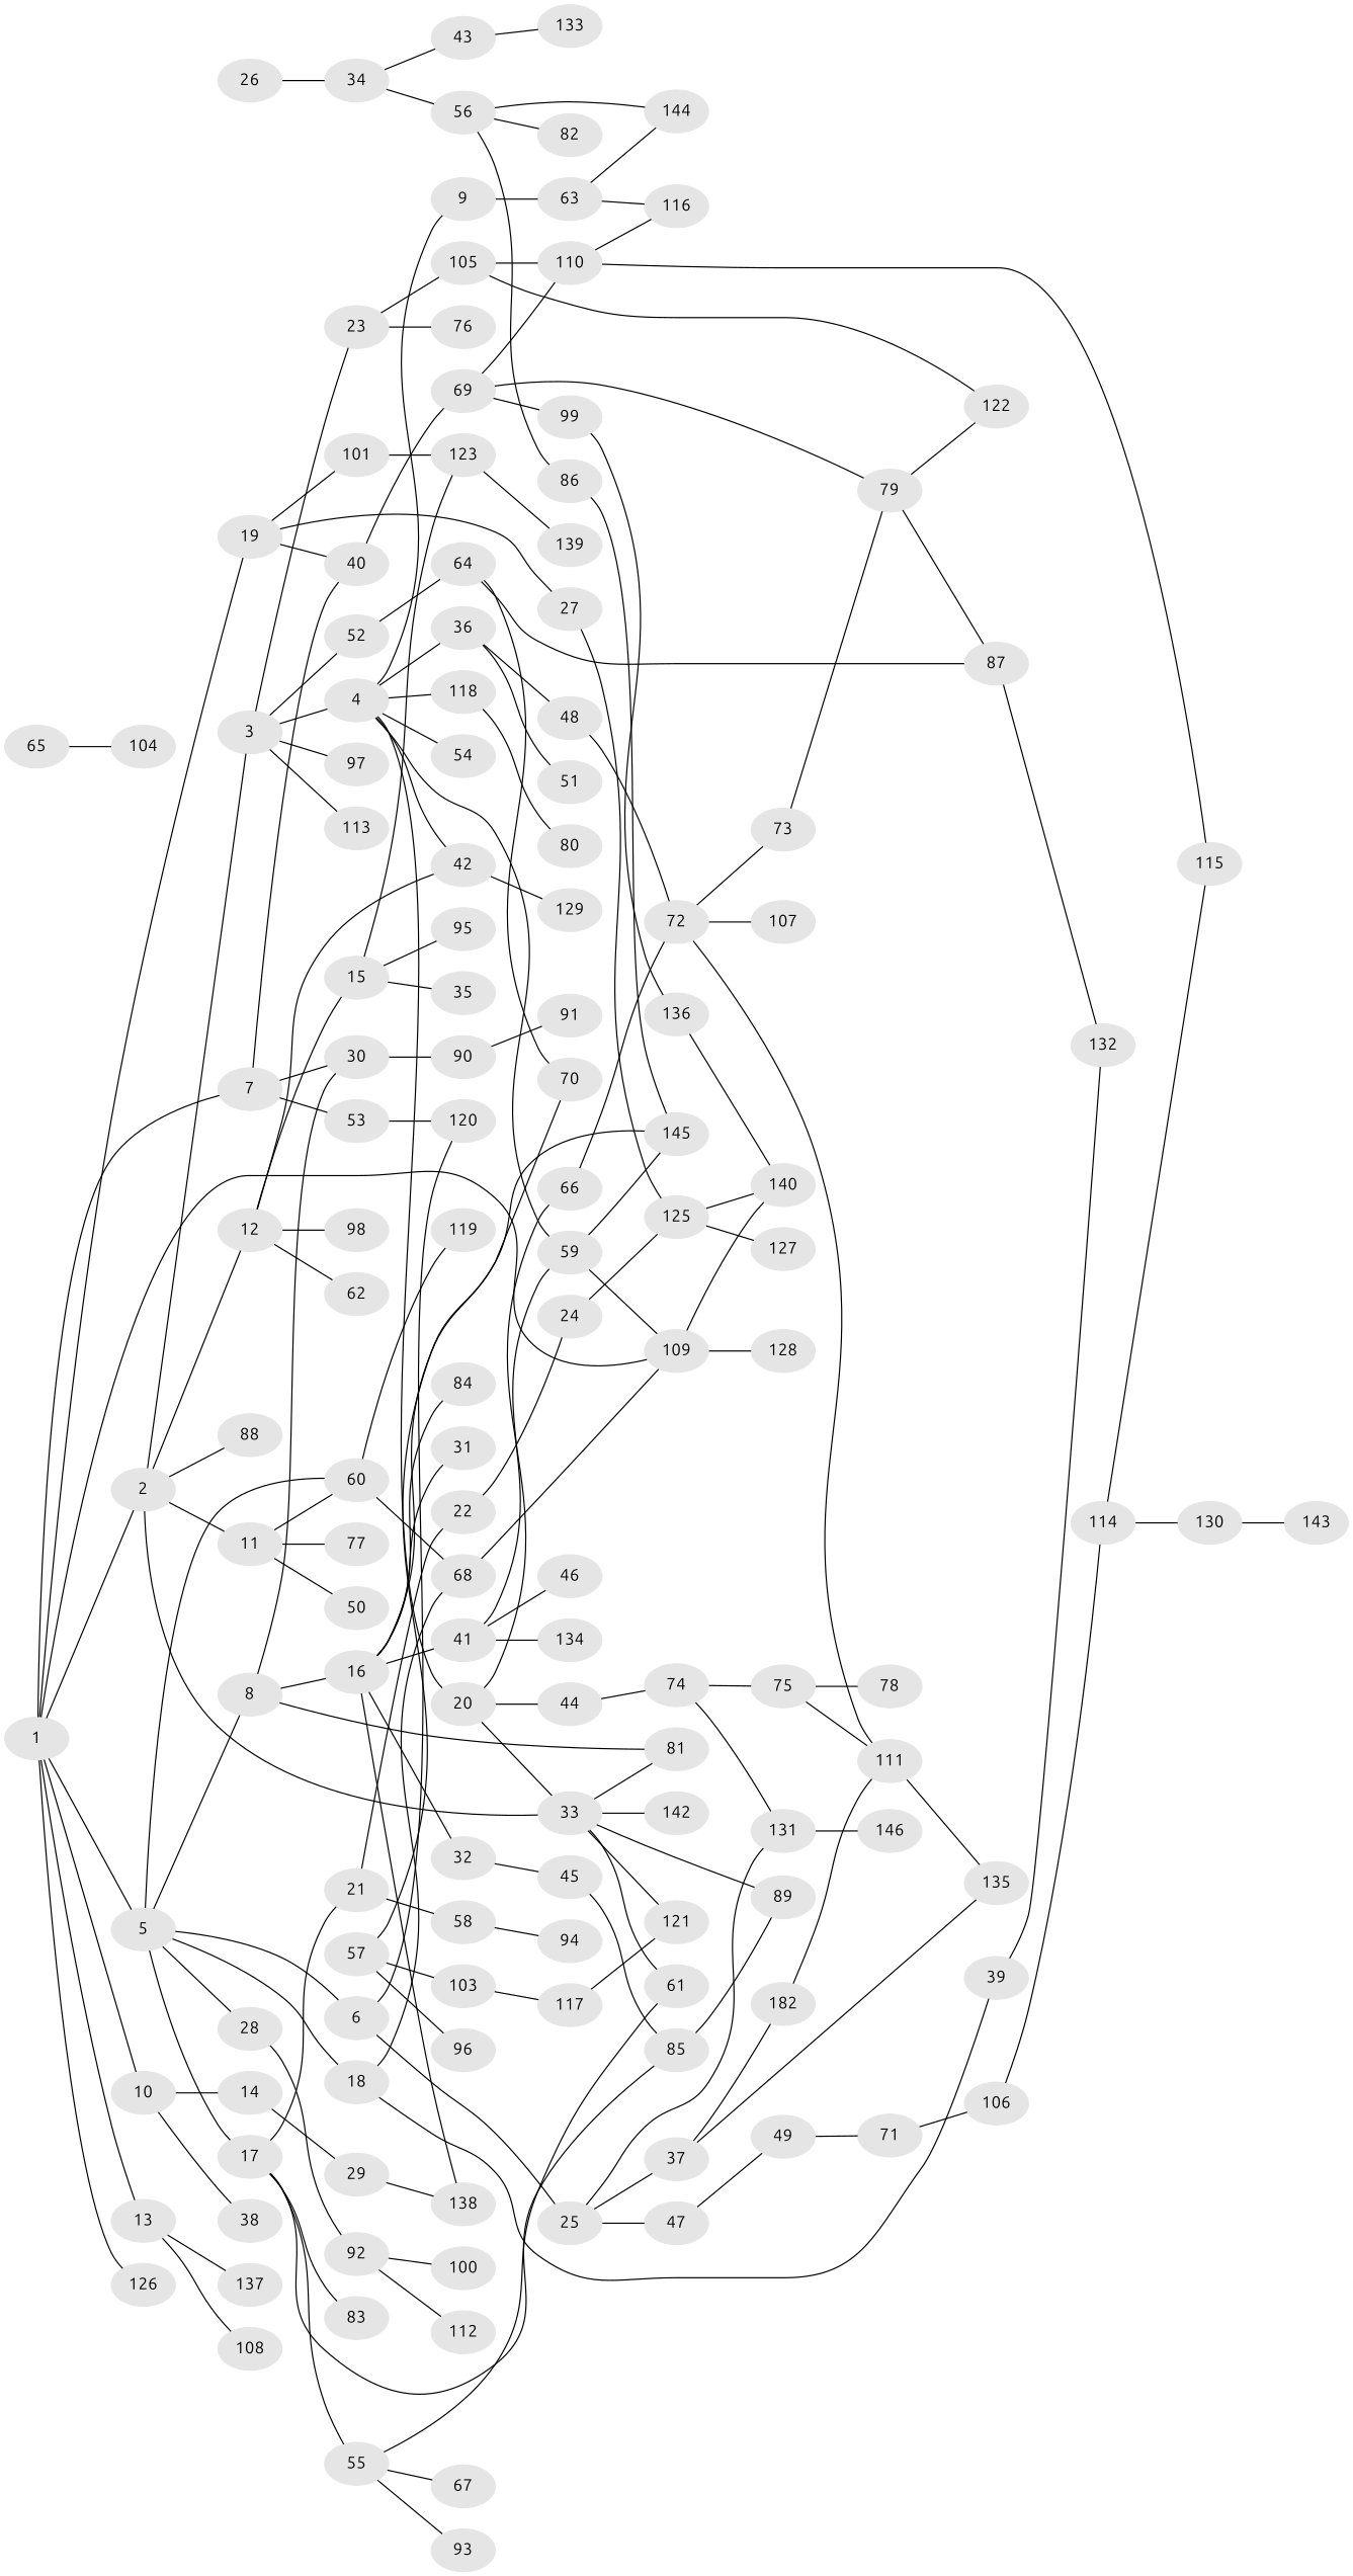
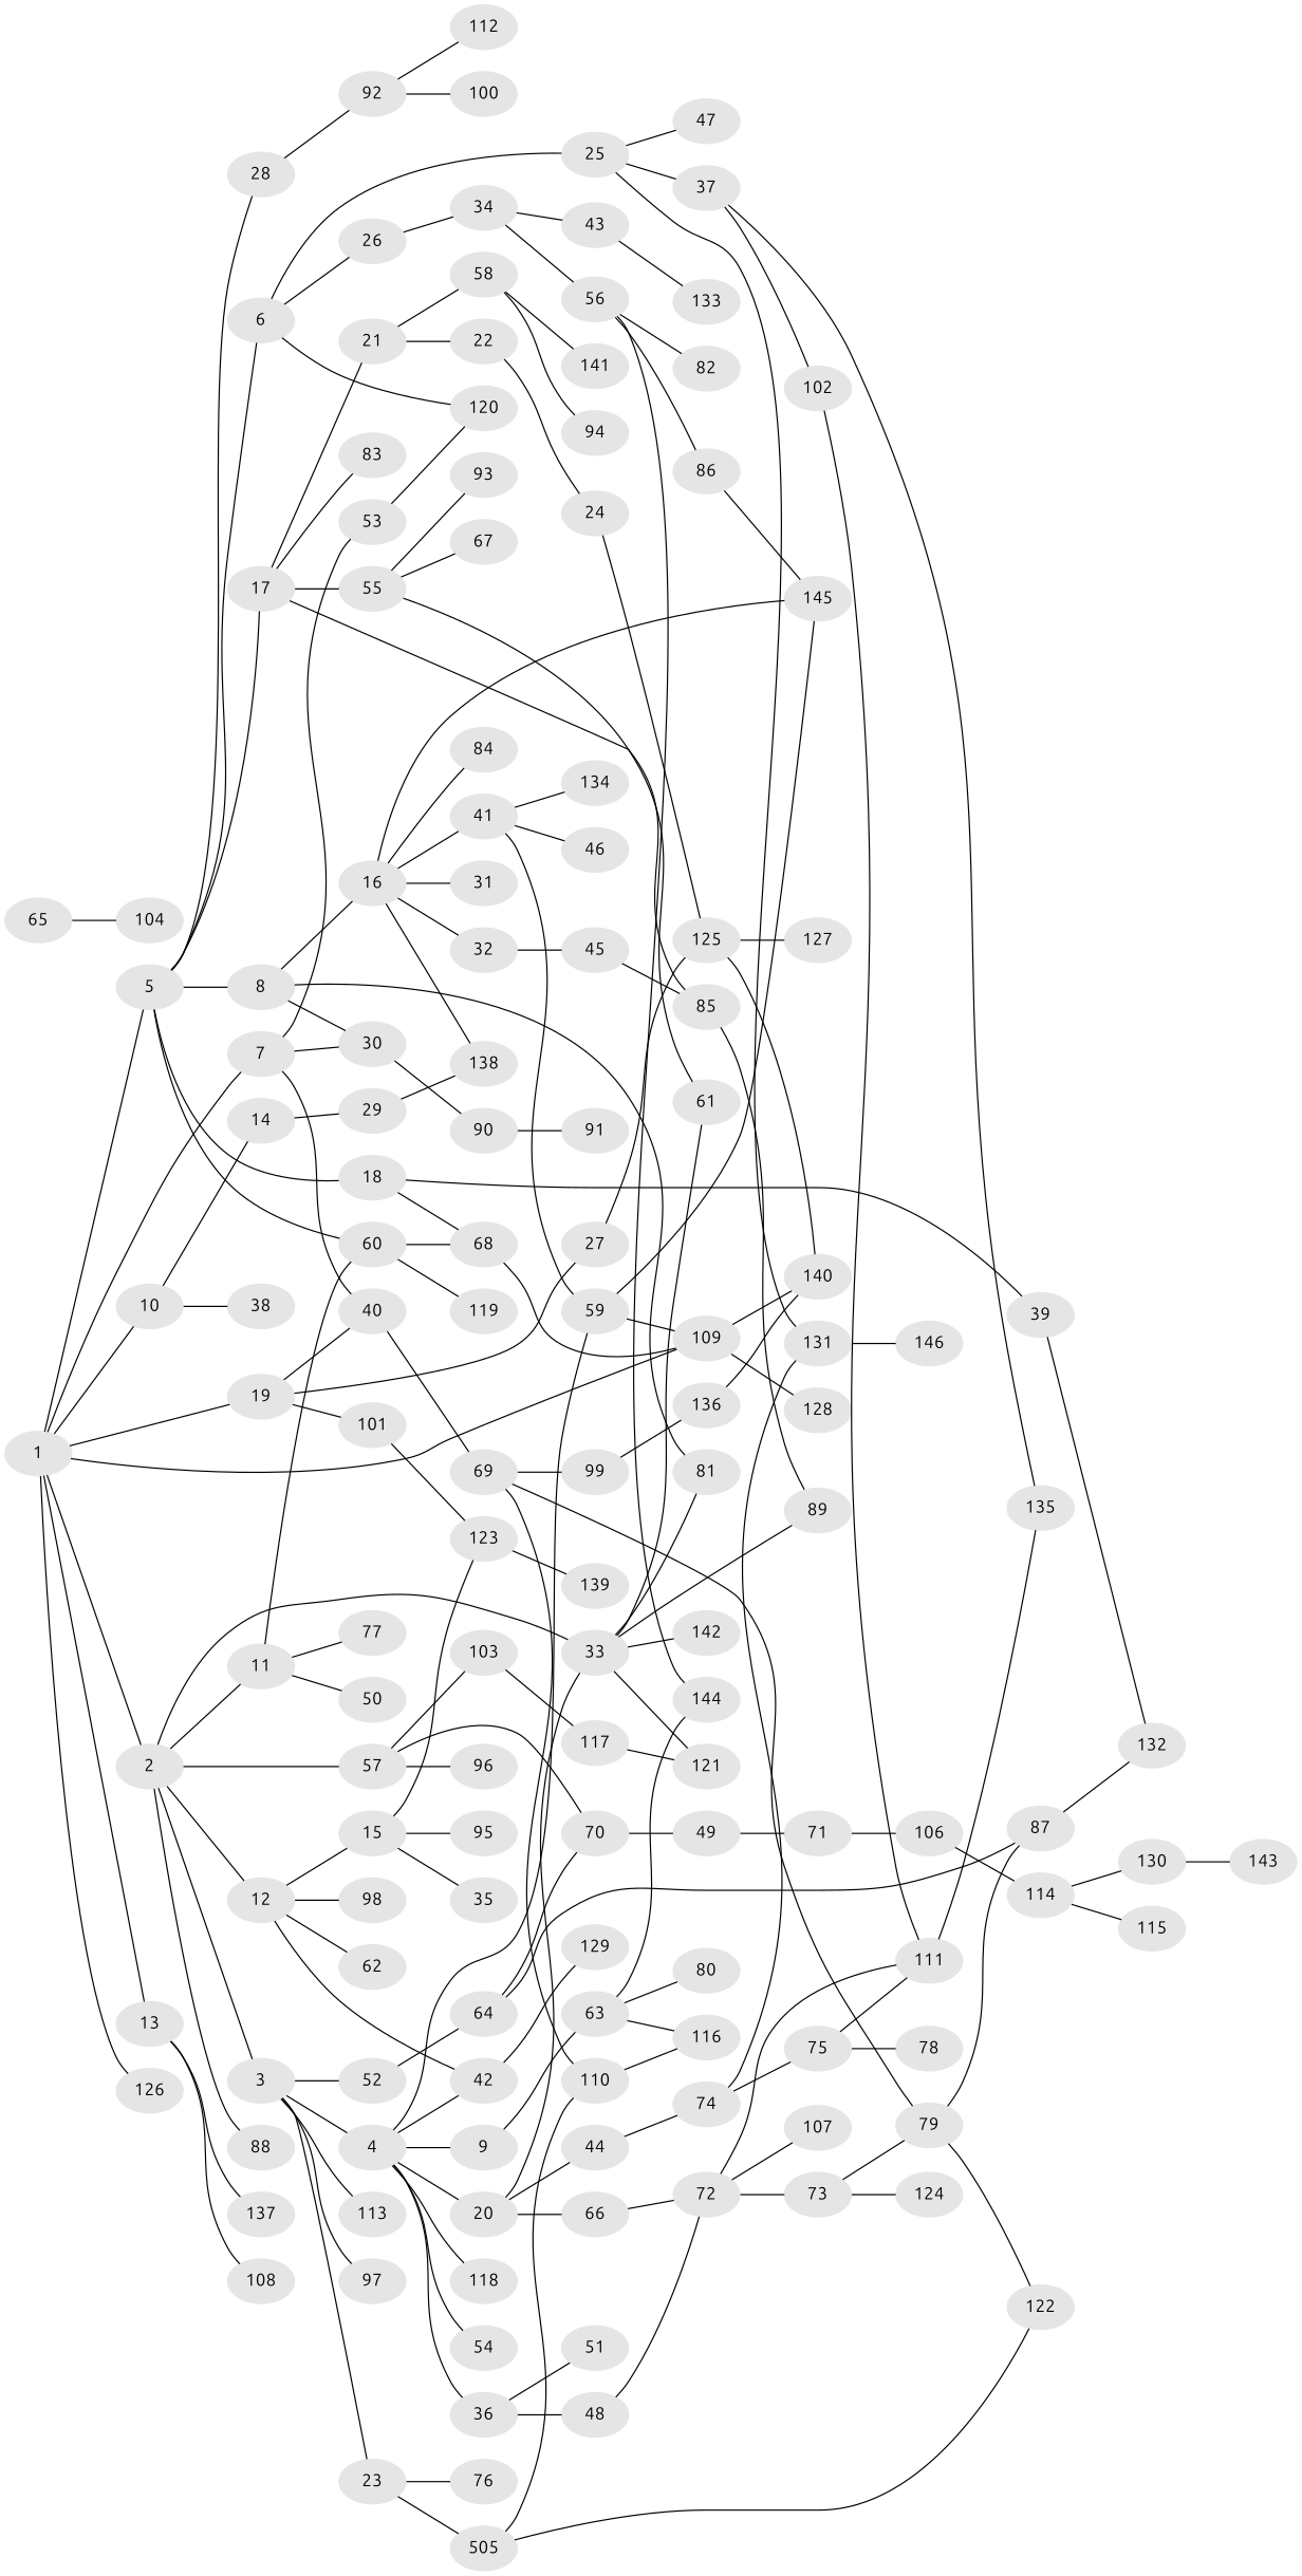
  graph {
    fontname=Ubuntu
    rankdir=LR
    node [color=gray90 fontname=Ubuntu style=filled]
    edge [fontname=Ubuntu]
    1
    2
    5
    7
    10
    13
    19
    109
    126
    3
    11
    12
    33
    57
    88
    6
    8
    17
    18
    28
    60
    30
    40
    53
    14
    38
    108
    137
    27
    101
    128
    140
    4
    23
    52
    97
    113
    50
    77
    42
    15
    62
    98
    81
    61
    89
    142
    121
    70
    96
    103
    9
    20
    36
    54
    59
    118
    76
-   105
+   105 [label=505]
    64
    63
    44
    66
    48
    51
    129
    145
    25
    26
    120
    16
    21
    55
    83
    85
    39
    68
    92
    119
    37
    47
    131
    34
    90
    69
    31
    32
    41
    84
    138
    144
    80
    116
    29
    35
    95
    123
    139
    45
    46
    134
    22
    58
    67
    93
    132
    125
    65
    104
    74
    72
    24
    94
+   141
    110
    122
    127
-   102 [label=182]
+   102
    135
    49
    146
    43
    56
    100
    112
    91
    133
    82
    86
    111
    79
    99
    75
    71
    73
    107
    106
    87
    117
    136
    115
    114
+   124
    78
    130
    143
    1 -- 2
    1 -- 5
    1 -- 7
    1 -- 10
    1 -- 13
    1 -- 19
    1 -- 109
    1 -- 126
    2 -- 3
    2 -- 11
    2 -- 12
    2 -- 33
+   2 -- 57
    2 -- 88
    5 -- 6
    5 -- 8
    5 -- 17
    5 -- 18
    5 -- 28
    5 -- 60
    7 -- 30
    7 -- 40
    7 -- 53
    10 -- 14
    10 -- 38
    13 -- 108
    13 -- 137
    19 -- 40
    19 -- 27
    19 -- 101
    109 -- 128
    109 -- 140
    3 -- 4
    3 -- 23
    3 -- 52
    3 -- 97
    3 -- 113
    11 -- 60
    11 -- 50
    11 -- 77
    12 -- 42
    12 -- 15
    12 -- 62
    12 -- 98
    33 -- 81
    33 -- 61
    33 -- 89
    33 -- 142
    33 -- 121
    57 -- 70
    57 -- 96
    57 -- 103
    6 -- 25
+   6 -- 26
    6 -- 120
    8 -- 30
    8 -- 81
    8 -- 16
    17 -- 21
    17 -- 55
    17 -- 83
    17 -- 85
    18 -- 39
    18 -- 68
    28 -- 92
    60 -- 68
    60 -- 119
    30 -- 90
    40 -- 69
    53 -- 120
    14 -- 29
    27 -- 125
    101 -- 123
    4 -- 42
    4 -- 9
    4 -- 20
    4 -- 36
    4 -- 54
    4 -- 59
    4 -- 118
    23 -- 76
    23 -- 105
    52 -- 64
    42 -- 129
    15 -- 35
    15 -- 95
    15 -- 123
    103 -- 117
    9 -- 63
    20 -- 33
    20 -- 44
    20 -- 66
    36 -- 48
    36 -- 51
    59 -- 109
    59 -- 145
    105 -- 110
    105 -- 122
    64 -- 70
    64 -- 87
    63 -- 144
-   118 -- 80
+   63 -- 80
    63 -- 116
    44 -- 74
    66 -- 72
    48 -- 72
    25 -- 37
    25 -- 47
    25 -- 131
    26 -- 34
    16 -- 145
    16 -- 31
    16 -- 32
    16 -- 41
    16 -- 84
    16 -- 138
    21 -- 22
    21 -- 58
    55 -- 61
    55 -- 67
    55 -- 93
    85 -- 89
    39 -- 132
    68 -- 109
    92 -- 100
    92 -- 112
    37 -- 102
    37 -- 135
-   47 -- 49
+   70 -- 49
    131 -- 146
    34 -- 43
    34 -- 56
    90 -- 91
    69 -- 110
    69 -- 79
    69 -- 99
    32 -- 45
    41 -- 59
    41 -- 46
    41 -- 134
    29 -- 138
    123 -- 139
    45 -- 85
    22 -- 24
    58 -- 94
+   58 -- 141
    125 -- 140
    125 -- 127
    65 -- 104
    74 -- 131
    74 -- 75
    72 -- 111
    72 -- 73
    72 -- 107
    24 -- 125
    110 -- 116
-   110 -- 115
    102 -- 111
    49 -- 71
    43 -- 133
    56 -- 144
    56 -- 82
    56 -- 86
    86 -- 145
    111 -- 135
    79 -- 122
    79 -- 87
    99 -- 136
    75 -- 111
    75 -- 78
    71 -- 106
    73 -- 79
+   73 -- 124
    106 -- 114
    87 -- 132
    117 -- 121
    136 -- 140
    114 -- 115
    114 -- 130
    130 -- 143
  }
